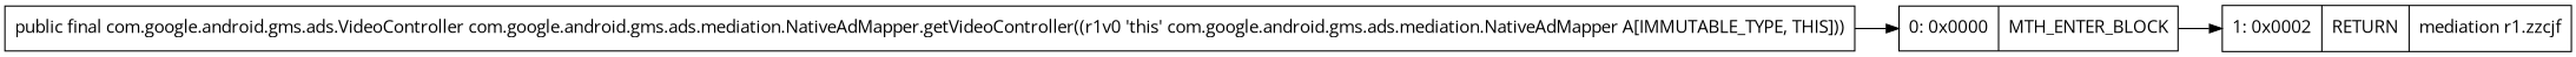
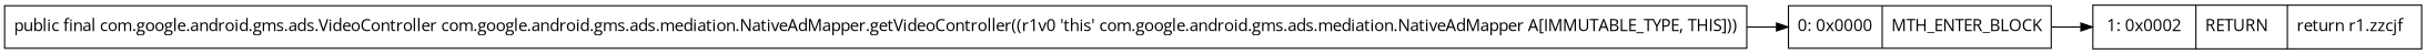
  digraph {
    rankdir=LR
    fontname="Open Sans"
    node [shape=record fontname="Open Sans"]
    edge [fontname="Open Sans"]
    n1 [label="{0\:\ 0x0000|MTH_ENTER_BLOCK\l}"]
-   n2 [label="{1\:\ 0x0002|RETURN\l|mediation r1.zzcjf\l}"]
+   n2 [label="{1\:\ 0x0002|RETURN\l|return r1.zzcjf\l}"]
    n3 [label="{public final com.google.android.gms.ads.VideoController com.google.android.gms.ads.mediation.NativeAdMapper.getVideoController((r1v0 'this' com.google.android.gms.ads.mediation.NativeAdMapper A[IMMUTABLE_TYPE, THIS])) }"]
    n1 -> n2
    n3 -> n1
  }
